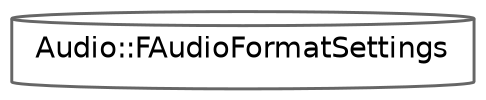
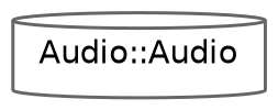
  digraph {
    rankdir=LR
-   n1 [color=grey40 fillcolor=white fontname=Helvetica fontsize=10 height=0.2 label="Audio::FAudioFormatSettings" shape=cylinder style=filled width=0.4]
+   n1 [color=grey40 fillcolor=white fontname=Helvetica fontsize=10 height=0.2 label="Audio::Audio" shape=cylinder style=filled width=0.4]
  }
